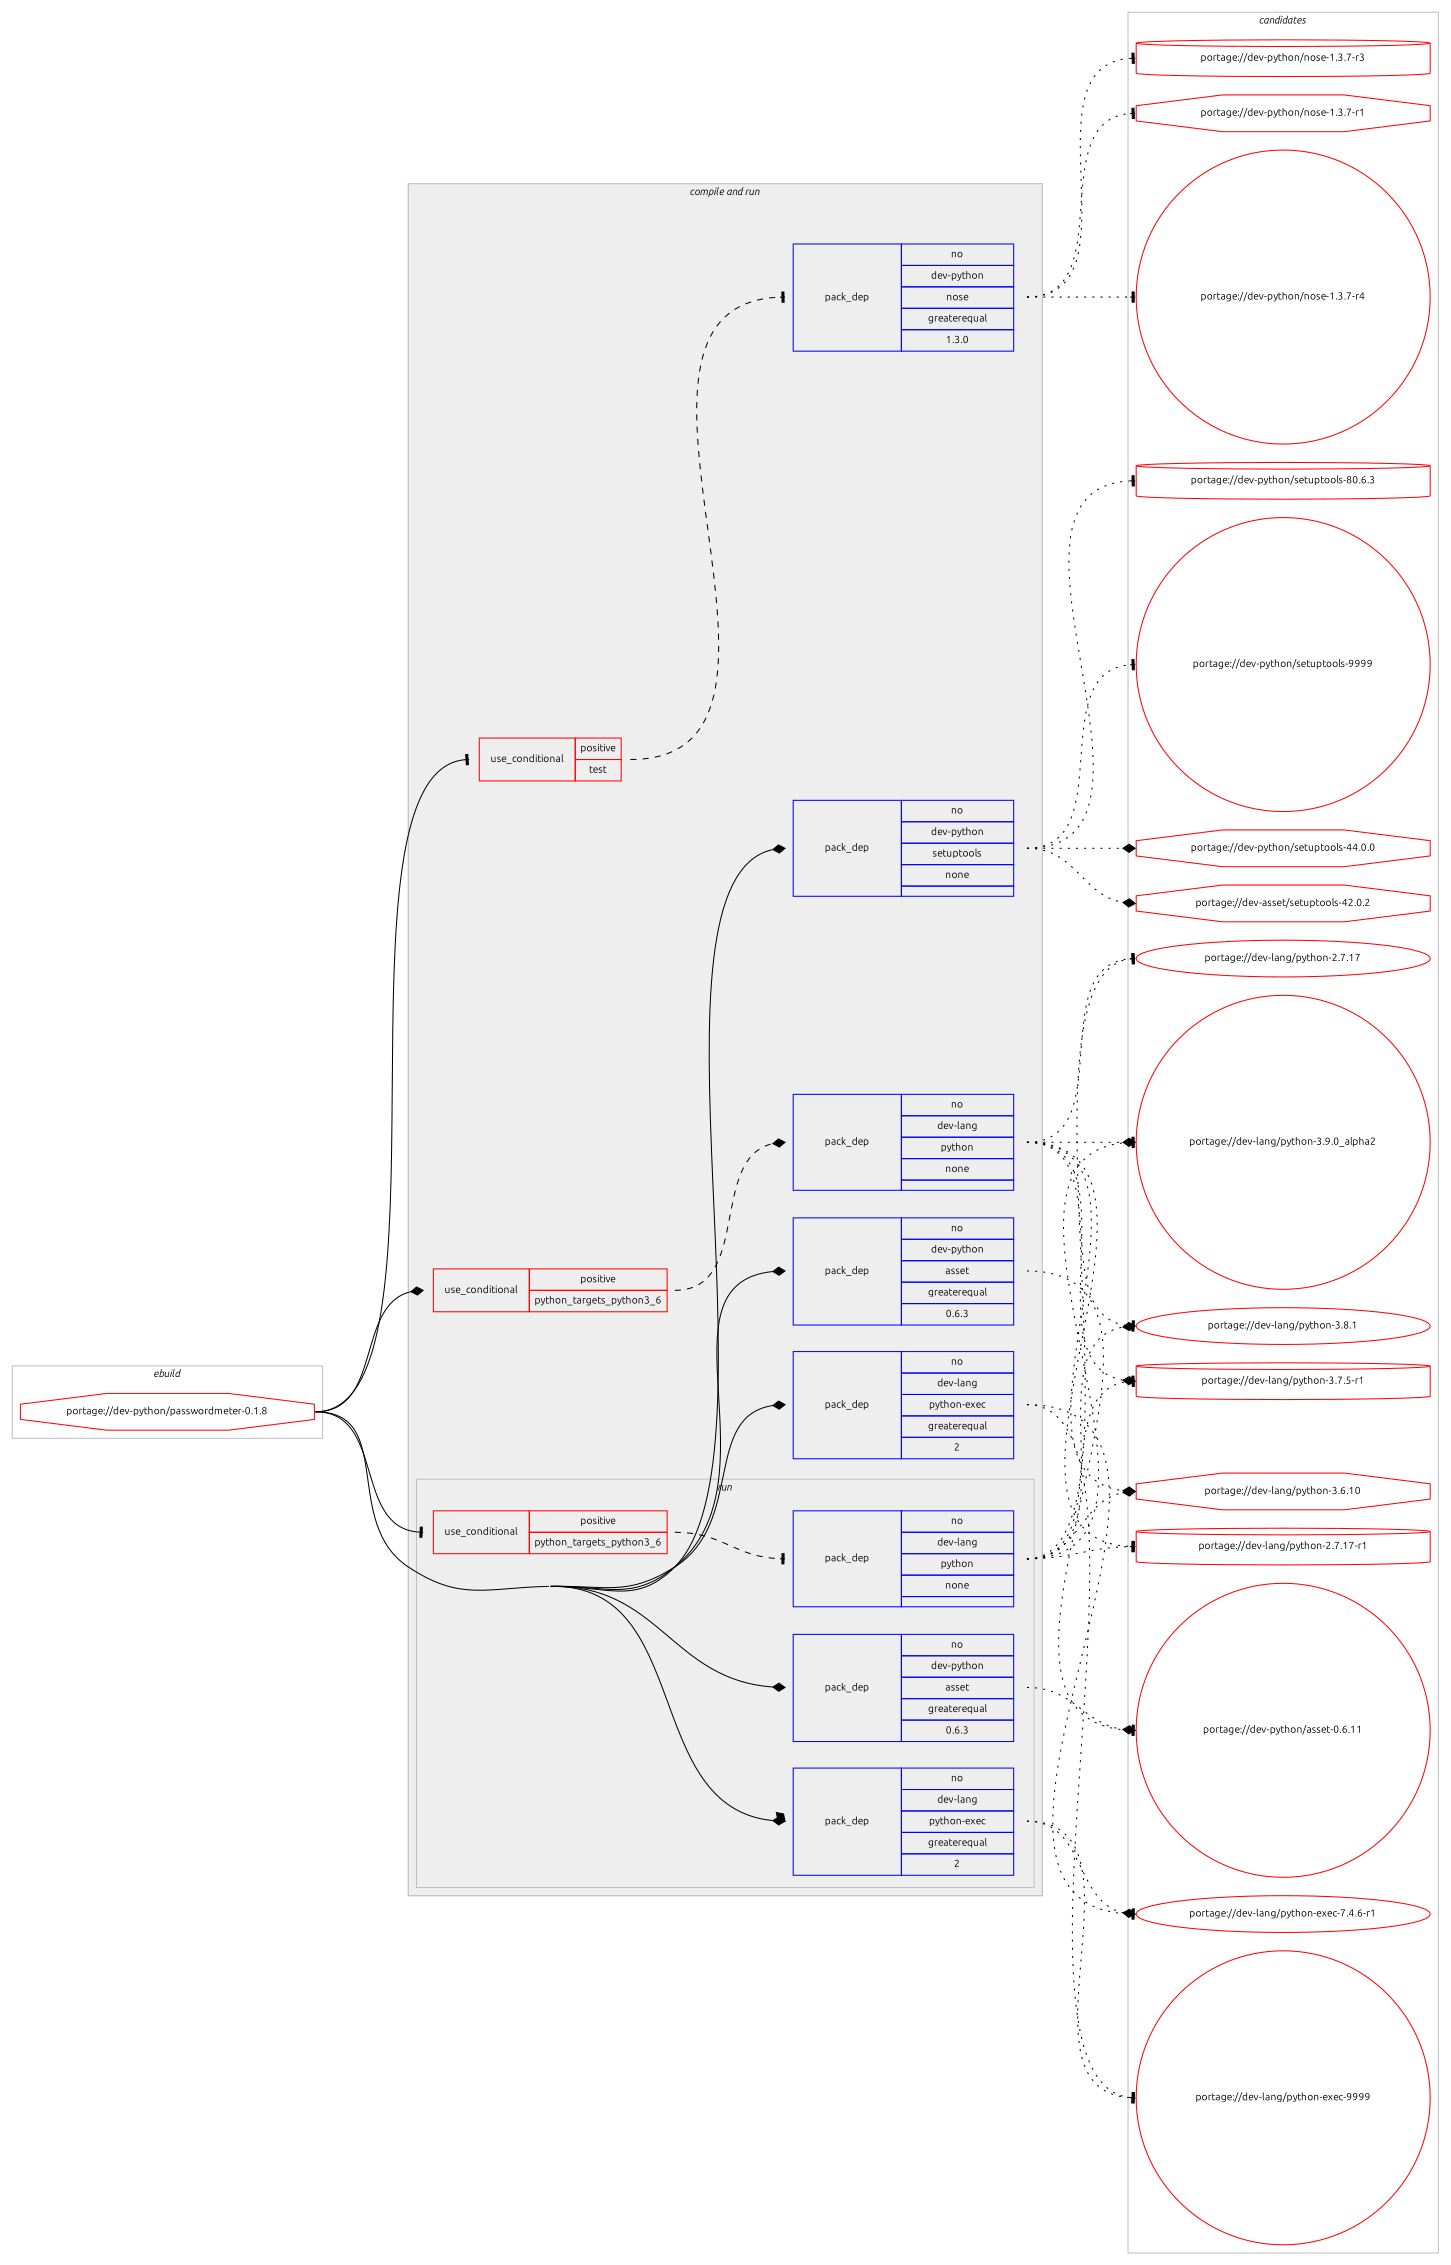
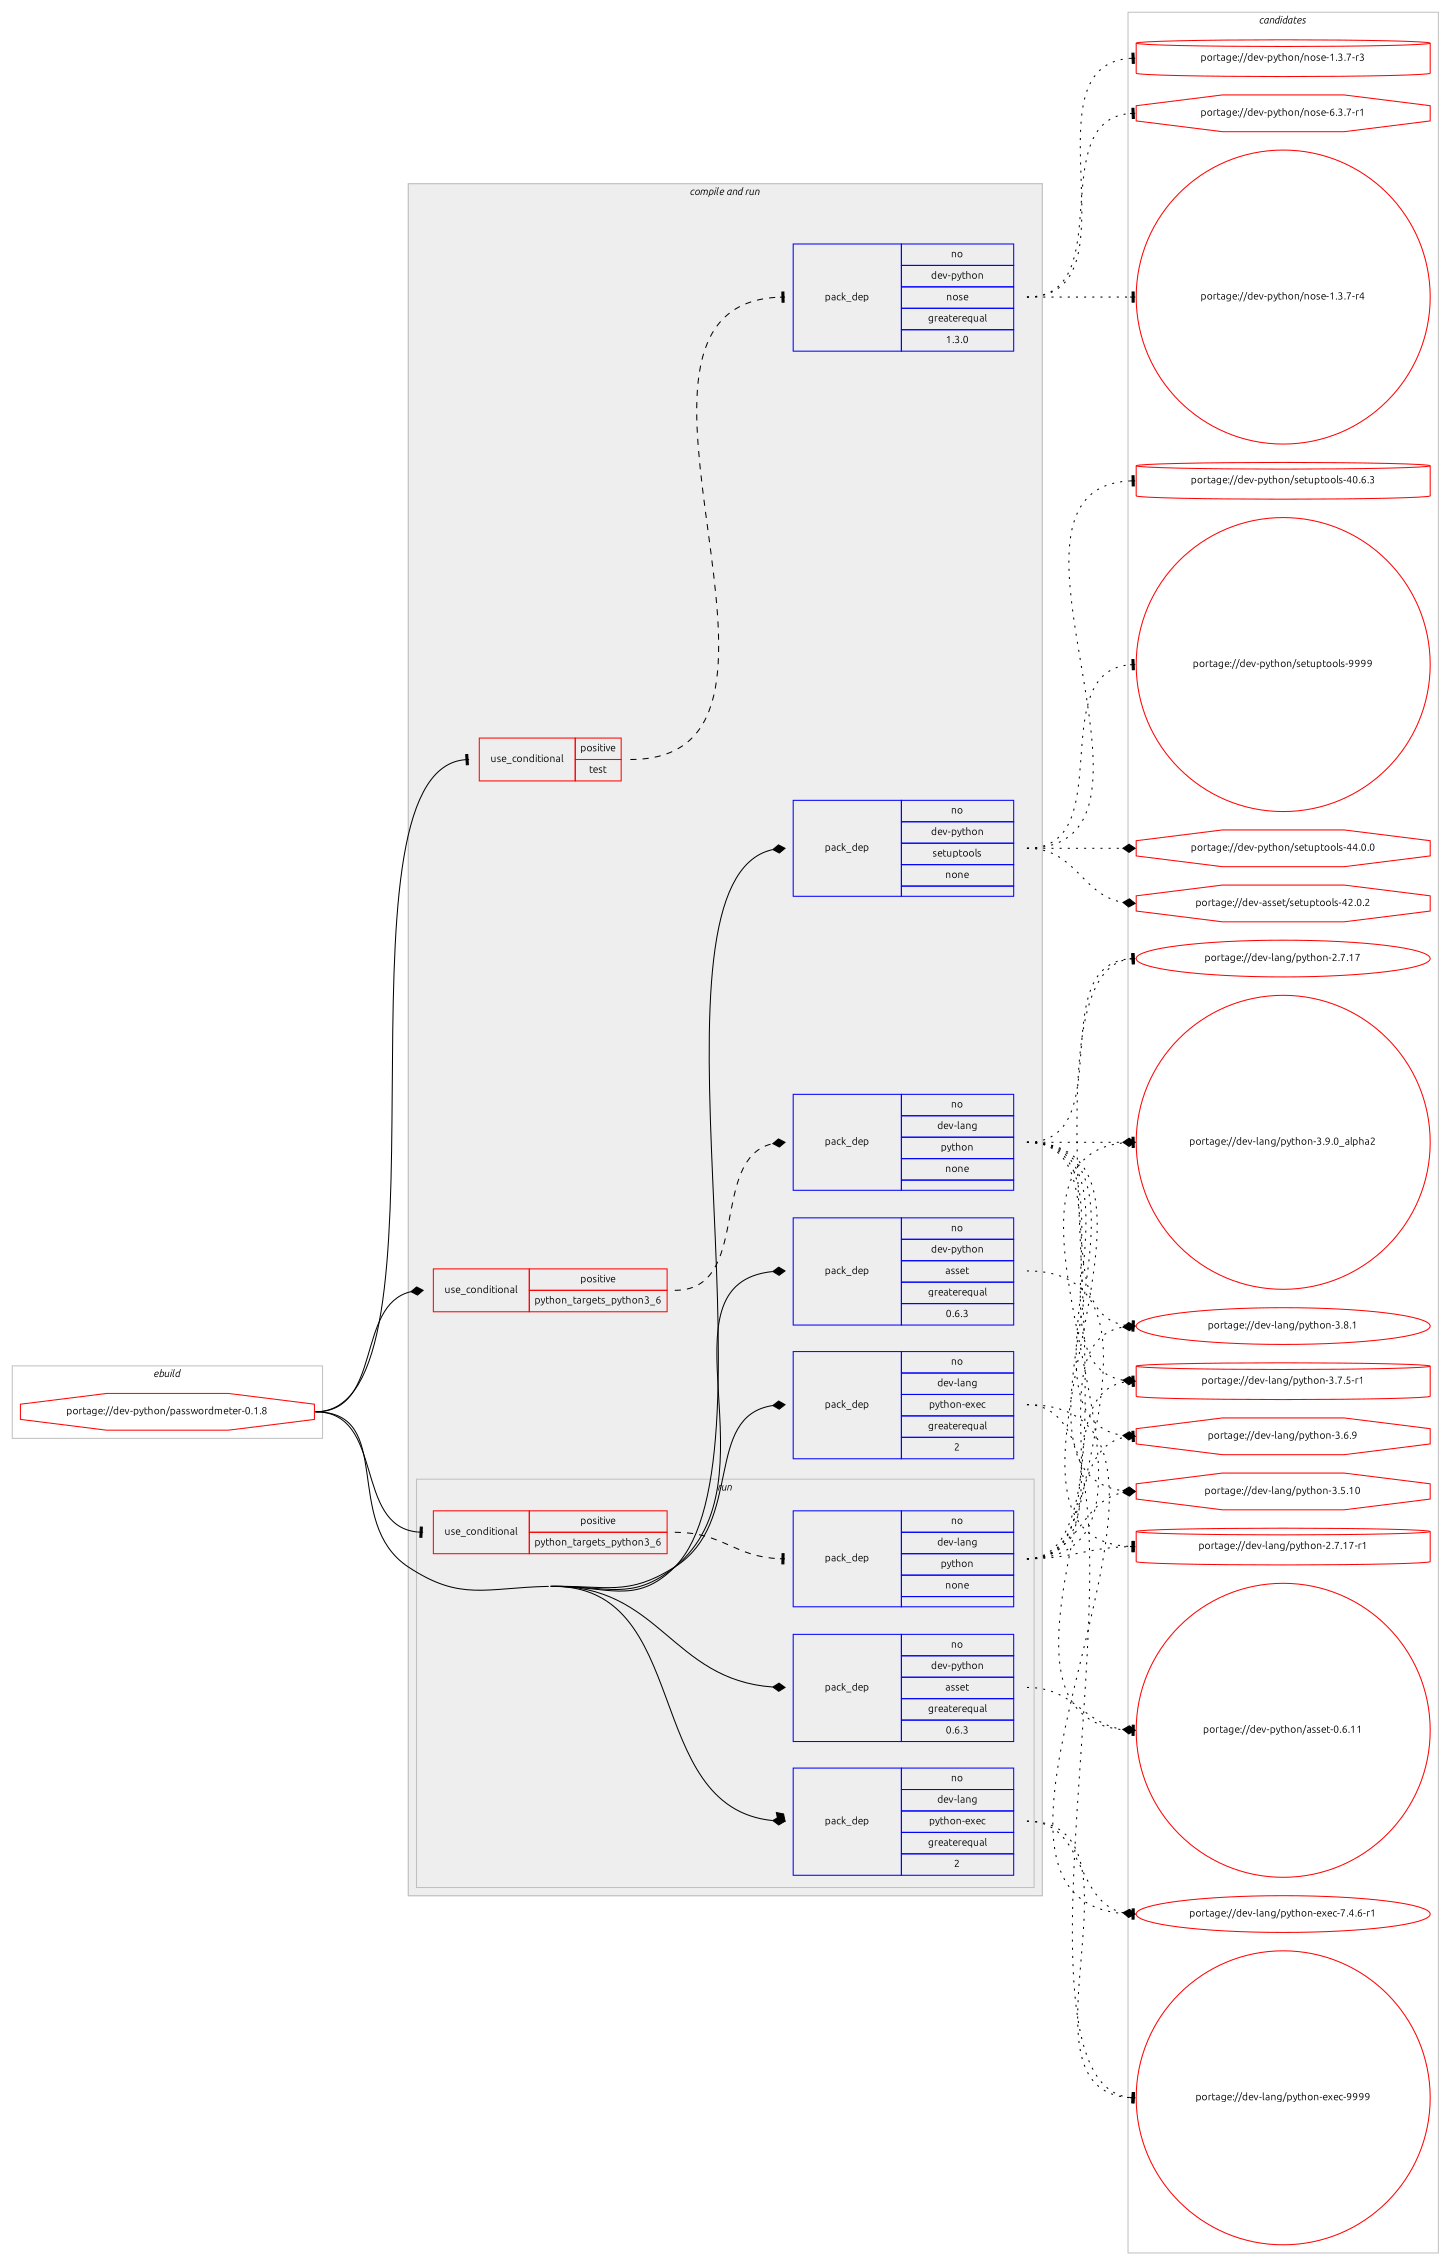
  digraph {
    compound=true
    concentrate=true
    fontname=Ubuntu
    fontsize=10
    newrank=true
    rankdir=LR
    ranksep=1.5
    node [color=red fontname=Ubuntu fontsize=10 shape=none]
    edge [arrowhead=tee fontname=Ubuntu headport=w style=dotted tailport=e weight=100]
    n1 [label="portage://dev-python/passwordmeter-0.1.8" shape=octagon width=4]
    n2 [color=blue label=<<TABLE BORDER="0" CELLBORDER="1" CELLSPACING="0" CELLPADDING="4" WIDTH="220"><TR><TD ROWSPAN="6" CELLPADDING="30">pack_dep</TD></TR><TR><TD WIDTH="110">no</TD></TR><TR><TD>dev-lang</TD></TR><TR><TD>python</TD></TR><TR><TD>none</TD></TR><TR><TD></TD></TR></TABLE>>]
    n3 [label=<<TABLE BORDER="0" CELLBORDER="1" CELLSPACING="0" CELLPADDING="4"><TR><TD ROWSPAN="3" CELLPADDING="10">use_conditional</TD></TR><TR><TD>positive</TD></TR><TR><TD>python_targets_python3_6</TD></TR></TABLE>>]
    n4 [color=blue label=<<TABLE BORDER="0" CELLBORDER="1" CELLSPACING="0" CELLPADDING="4" WIDTH="220"><TR><TD ROWSPAN="6" CELLPADDING="30">pack_dep</TD></TR><TR><TD WIDTH="110">no</TD></TR><TR><TD>dev-python</TD></TR><TR><TD>nose</TD></TR><TR><TD>greaterequal</TD></TR><TR><TD>1.3.0</TD></TR></TABLE>>]
    n5 [label=<<TABLE BORDER="0" CELLBORDER="1" CELLSPACING="0" CELLPADDING="4"><TR><TD ROWSPAN="3" CELLPADDING="10">use_conditional</TD></TR><TR><TD>positive</TD></TR><TR><TD>test</TD></TR></TABLE>>]
    n6 [color=blue label=<<TABLE BORDER="0" CELLBORDER="1" CELLSPACING="0" CELLPADDING="4" WIDTH="220"><TR><TD ROWSPAN="6" CELLPADDING="30">pack_dep</TD></TR><TR><TD WIDTH="110">no</TD></TR><TR><TD>dev-lang</TD></TR><TR><TD>python-exec</TD></TR><TR><TD>greaterequal</TD></TR><TR><TD>2</TD></TR></TABLE>>]
    n7 [color=blue label=<<TABLE BORDER="0" CELLBORDER="1" CELLSPACING="0" CELLPADDING="4" WIDTH="220"><TR><TD ROWSPAN="6" CELLPADDING="30">pack_dep</TD></TR><TR><TD WIDTH="110">no</TD></TR><TR><TD>dev-python</TD></TR><TR><TD>asset</TD></TR><TR><TD>greaterequal</TD></TR><TR><TD>0.6.3</TD></TR></TABLE>>]
    n8 [color=blue label=<<TABLE BORDER="0" CELLBORDER="1" CELLSPACING="0" CELLPADDING="4" WIDTH="220"><TR><TD ROWSPAN="6" CELLPADDING="30">pack_dep</TD></TR><TR><TD WIDTH="110">no</TD></TR><TR><TD>dev-python</TD></TR><TR><TD>setuptools</TD></TR><TR><TD>none</TD></TR><TR><TD></TD></TR></TABLE>>]
    n9 [color=blue label=<<TABLE BORDER="0" CELLBORDER="1" CELLSPACING="0" CELLPADDING="4" WIDTH="220"><TR><TD ROWSPAN="6" CELLPADDING="30">pack_dep</TD></TR><TR><TD WIDTH="110">no</TD></TR><TR><TD>dev-lang</TD></TR><TR><TD>python</TD></TR><TR><TD>none</TD></TR><TR><TD></TD></TR></TABLE>>]
    n10 [label=<<TABLE BORDER="0" CELLBORDER="1" CELLSPACING="0" CELLPADDING="4"><TR><TD ROWSPAN="3" CELLPADDING="10">use_conditional</TD></TR><TR><TD>positive</TD></TR><TR><TD>python_targets_python3_6</TD></TR></TABLE>>]
    n11 [color=blue label=<<TABLE BORDER="0" CELLBORDER="1" CELLSPACING="0" CELLPADDING="4" WIDTH="220"><TR><TD ROWSPAN="6" CELLPADDING="30">pack_dep</TD></TR><TR><TD WIDTH="110">no</TD></TR><TR><TD>dev-lang</TD></TR><TR><TD>python-exec</TD></TR><TR><TD>greaterequal</TD></TR><TR><TD>2</TD></TR></TABLE>>]
    n12 [color=blue label=<<TABLE BORDER="0" CELLBORDER="1" CELLSPACING="0" CELLPADDING="4" WIDTH="220"><TR><TD ROWSPAN="6" CELLPADDING="30">pack_dep</TD></TR><TR><TD WIDTH="110">no</TD></TR><TR><TD>dev-python</TD></TR><TR><TD>asset</TD></TR><TR><TD>greaterequal</TD></TR><TR><TD>0.6.3</TD></TR></TABLE>>]
    n13 [label="portage://dev-lang/python-3.9.0_alpha2" shape=circle width=4]
    n14 [label="portage://dev-lang/python-3.8.1" shape=ellipse width=4]
    n15 [label="portage://dev-lang/python-3.7.5-r1" shape=cylinder width=4]
-   n17 [label="portage://dev-lang/python-3.6.10" shape=octagon width=4]
+   n16 [label="portage://dev-lang/python-3.6.9" shape=octagon width=4]
+   n17 [label="portage://dev-lang/python-3.5.10" shape=octagon width=4]
    n18 [label="portage://dev-lang/python-2.7.17-r1" shape=cylinder width=4]
    n19 [label="portage://dev-lang/python-2.7.17" shape=ellipse width=4]
    n20 [label="portage://dev-python/nose-1.3.7-r4" shape=circle width=4]
    n21 [label="portage://dev-python/nose-1.3.7-r3" shape=cylinder width=4]
-   n22 [label="portage://dev-python/nose-1.3.7-r1" shape=octagon width=4]
+   n22 [label="portage://dev-python/nose-6.3.7-r1" shape=octagon width=4]
    n23 [label="portage://dev-lang/python-exec-9999" shape=circle width=4]
    n24 [label="portage://dev-lang/python-exec-7.4.6-r1" shape=ellipse width=4]
    n25 [label="portage://dev-python/asset-0.6.11" shape=circle width=4]
    n26 [label="portage://dev-python/setuptools-9999" shape=circle width=4]
    n27 [label="portage://dev-python/setuptools-44.0.0" shape=octagon width=4]
    n28 [label="portage://dev-asset/setuptools-42.0.2" shape=octagon width=4]
-   n29 [label="portage://dev-python/setuptools-80.6.3" shape=cylinder width=4]
+   n29 [label="portage://dev-python/setuptools-40.6.3" shape=cylinder width=4]
    subgraph cluster_1 {
      color=gray
      label=<<i>ebuild</i>>
      n1
    }
    subgraph cluster_2 {
      color=gray
      label=<<i>dependencies</i>>
      subgraph cluster_3 {
        color=gray
        fillcolor="#eeeeee"
        label=<<i>compile</i>>
        style=filled
        subgraph sub_4 {
          color=gray
          fillcolor="#eeeeee"
          label=<<i>compile</i>>
          style=filled
          n3
          subgraph sub_5 {
            color=gray
            fillcolor="#eeeeee"
            label=<<i>compile</i>>
            style=filled
            n2
          }
        }
        subgraph sub_6 {
          color=gray
          fillcolor="#eeeeee"
          label=<<i>compile</i>>
          style=filled
          n5
          subgraph sub_7 {
            color=gray
            fillcolor="#eeeeee"
            label=<<i>compile</i>>
            style=filled
            n4
          }
        }
        subgraph sub_8 {
          color=gray
          fillcolor="#eeeeee"
          label=<<i>compile</i>>
          style=filled
          n6
        }
        subgraph sub_9 {
          color=gray
          fillcolor="#eeeeee"
          label=<<i>compile</i>>
          style=filled
          n7
        }
        subgraph sub_10 {
          color=gray
          fillcolor="#eeeeee"
          label=<<i>compile</i>>
          style=filled
          n8
        }
      }
      subgraph cluster_11 {
        color=gray
        fillcolor="#eeeeee"
        label=<<i>compile and run</i>>
        style=filled
      }
      subgraph cluster_12 {
        color=gray
        fillcolor="#eeeeee"
        label=<<i>run</i>>
        style=filled
        subgraph sub_13 {
          color=gray
          fillcolor="#eeeeee"
          label=<<i>run</i>>
          style=filled
          n10
          subgraph sub_14 {
            color=gray
            fillcolor="#eeeeee"
            label=<<i>run</i>>
            style=filled
            n9
          }
        }
        subgraph sub_15 {
          color=gray
          fillcolor="#eeeeee"
          label=<<i>run</i>>
          style=filled
          n11
        }
        subgraph sub_16 {
          color=gray
          fillcolor="#eeeeee"
          label=<<i>run</i>>
          style=filled
          n12
        }
      }
    }
    subgraph cluster_17 {
      color=gray
      label=<<i>candidates</i>>
      rank=same
      subgraph sub_18 {
        color=black
        label=<<i>candidates</i>>
        nodesep=1
        rank=same
        n13
        n14
        n15
+       n16
        n17
        n18
        n19
      }
      subgraph sub_19 {
        color=black
        label=<<i>candidates</i>>
        nodesep=1
        rank=same
        n20
        n21
        n22
      }
      subgraph sub_20 {
        color=black
        label=<<i>candidates</i>>
        nodesep=1
        rank=same
        n23
        n24
      }
      subgraph sub_21 {
        color=black
        label=<<i>candidates</i>>
        nodesep=1
        rank=same
        n25
      }
      subgraph sub_22 {
        color=black
        label=<<i>candidates</i>>
        nodesep=1
        rank=same
        n26
        n27
        n28
        n29
      }
      subgraph sub_23 {
        color=black
        label=<<i>candidates</i>>
        nodesep=1
        rank=same
        n13
        n14
        n15
+       n16
        n17
        n18
        n19
      }
      subgraph sub_24 {
        color=black
        label=<<i>candidates</i>>
        nodesep=1
        rank=same
        n23
        n24
      }
      subgraph sub_25 {
        color=black
        label=<<i>candidates</i>>
        nodesep=1
        rank=same
        n25
      }
    }
    n1 -> n3 [arrowhead=diamond style=solid weight=20]
    n1 -> n5 [style=solid weight=20]
    n1 -> n6 [arrowhead=diamond style=solid weight=20]
    n1 -> n7 [arrowhead=diamond style=solid weight=20]
    n1 -> n8 [arrowhead=diamond style=solid weight=20]
    n1 -> n10 [style=solid weight=20]
    n1 -> n11 [arrowhead=diamond style=solid weight=20]
    n1 -> n12 [arrowhead=diamond style=solid weight=20]
    n2 -> n13 [arrowhead=diamond]
    n2 -> n14
    n2 -> n15 [arrowhead=diamond]
+   n2 -> n16 [arrowhead=diamond]
    n2 -> n17 [arrowhead=diamond]
    n2 -> n18
    n2 -> n19
    n3 -> n2 [arrowhead=diamond style=dashed weight=20]
    n4 -> n20
    n4 -> n21
    n4 -> n22
    n5 -> n4 [style=dashed weight=20]
    n6 -> n23
    n6 -> n24
    n7 -> n25
    n8 -> n26
    n8 -> n27 [arrowhead=diamond]
    n8 -> n28 [arrowhead=diamond]
    n8 -> n29
    n9 -> n13
    n9 -> n14 [arrowhead=diamond]
    n9 -> n15
+   n9 -> n16
    n9 -> n17 [arrowhead=diamond]
    n9 -> n18
    n9 -> n19
    n10 -> n9 [style=dashed weight=20]
    n11 -> n23
    n11 -> n24 [arrowhead=diamond]
    n12 -> n25 [arrowhead=diamond]
  }
